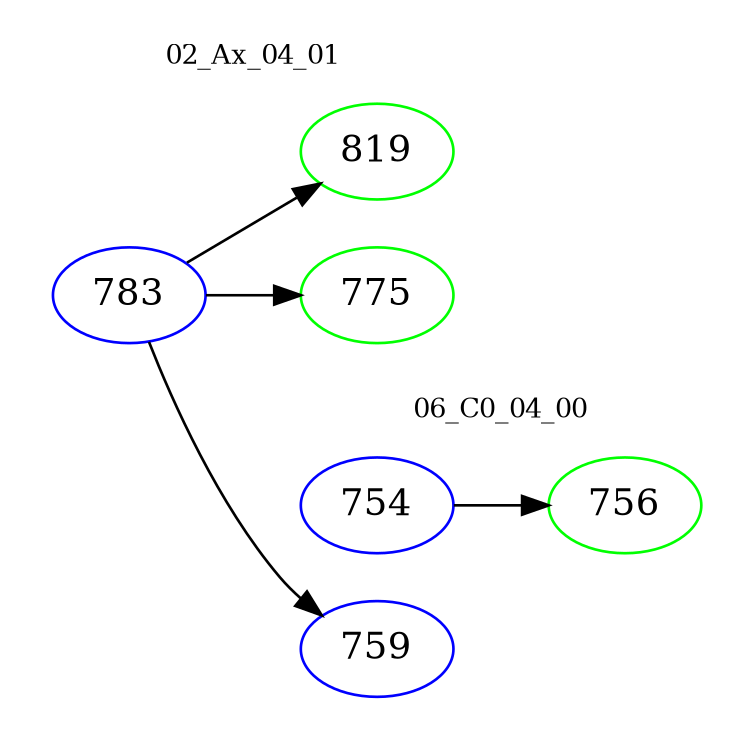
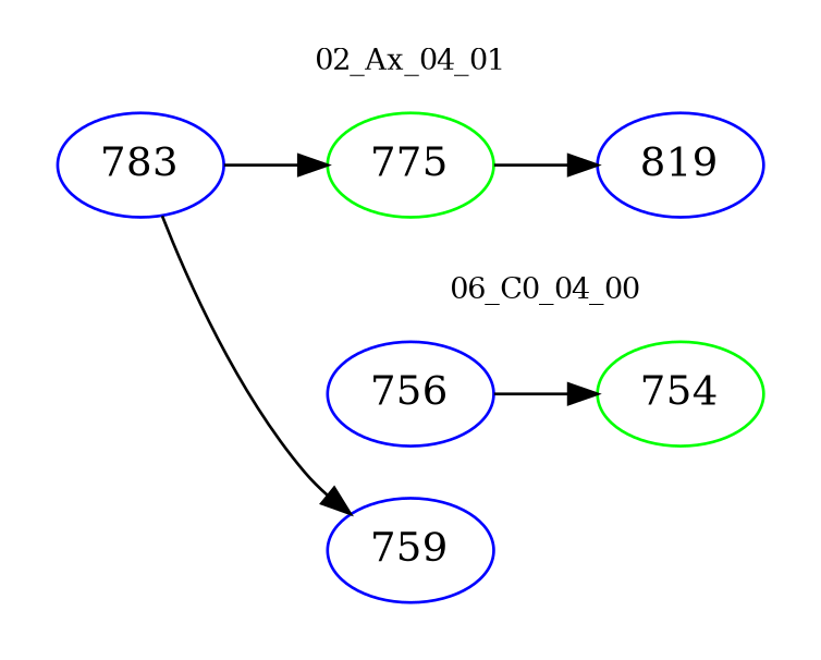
  digraph {
    rankdir=LR
    node [color=blue]
    edge [color=black]
    n1 [label=783]
    n2 [color=green label=775]
-   n3 [color=green label=819]
-   n4 [color=green label=756]
-   n5 [label=754]
+   n3 [label=819]
+   n4 [label=756]
+   n5 [color=green label=754]
    n6 [label=759]
    subgraph cluster_1 {
      color=white
      fontsize=10
      label="02_Ax_04_01"
      n1
      n2
      n3
    }
    subgraph cluster_2 {
      color=white
      fontsize=10
      label="06_C0_04_00"
      n4
      n5
      n6
    }
    n1 -> n2
-   n1 -> n3
+   n2 -> n3
    n1 -> n6
-   n5 -> n4
+   n4 -> n5
  }
